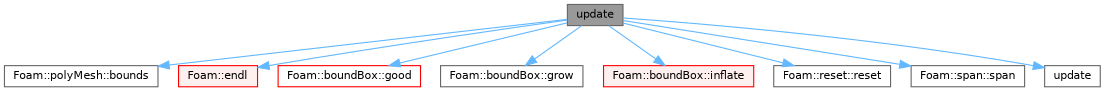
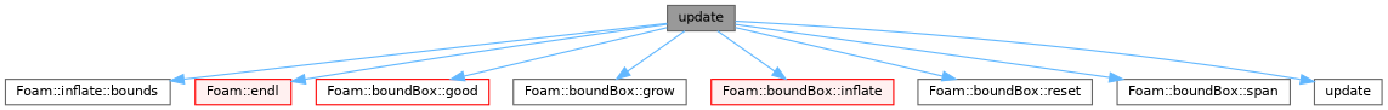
  digraph {
    rankdir=TB
    node [color=grey40 fillcolor=white fontname=Helvetica fontsize=10 shape=box style=filled]
    edge [color=steelblue1 fontname=Helvetica fontsize=10 labelfontname=Helvetica labelfontsize=10 style=solid]
    n1 [color=gray40 fillcolor=grey60 fontcolor=black height=0.2 label=update width=0.4]
-   n2 [height=0.2 label="Foam::polyMesh::bounds" width=0.4]
+   n2 [height=0.2 label="Foam::inflate::bounds" width=0.4]
    n3 [color=red fillcolor="#FFF0F0" height=0.2 label="Foam::endl" width=0.4]
    n4 [color=red height=0.2 label="Foam::boundBox::good" width=0.4]
    n5 [height=0.2 label="Foam::boundBox::grow" width=0.4]
    n6 [color=red fillcolor="#FFF0F0" height=0.2 label="Foam::boundBox::inflate" width=0.4]
-   n7 [height=0.2 label="Foam::reset::reset" width=0.4]
-   n8 [height=0.2 label="Foam::span::span" width=0.4]
+   n7 [height=0.2 label="Foam::boundBox::reset" width=0.4]
+   n8 [height=0.2 label="Foam::boundBox::span" width=0.4]
    n9 [height=0.2 label=update width=0.4]
    n1 -> n2
    n1 -> n3
    n1 -> n4
    n1 -> n5
    n1 -> n6
    n1 -> n7
    n1 -> n8
    n1 -> n9
  }
